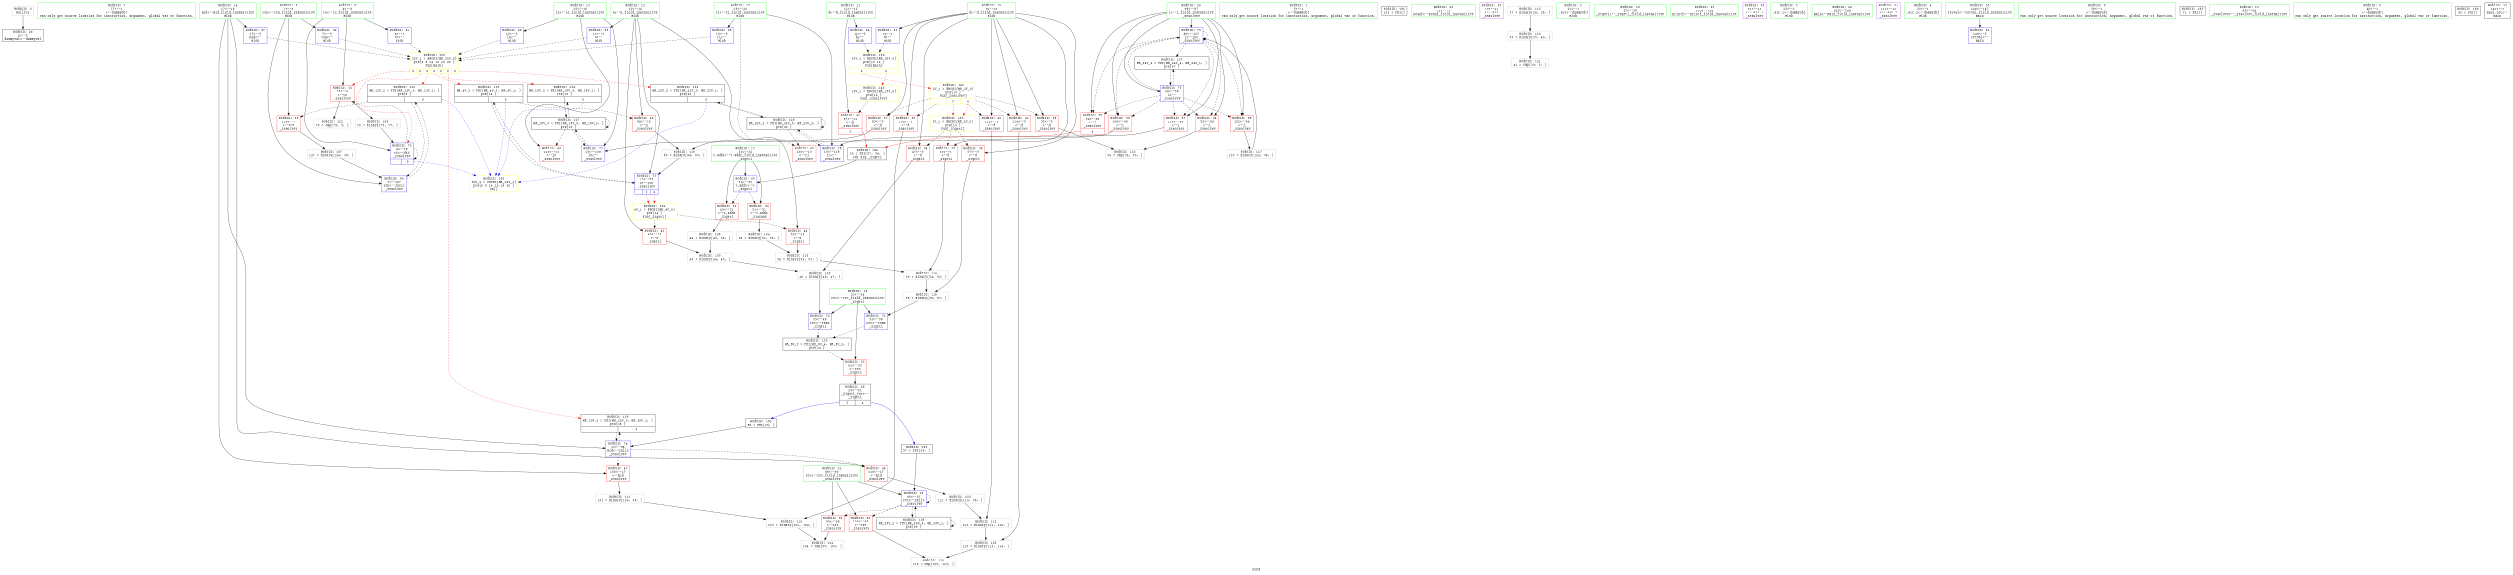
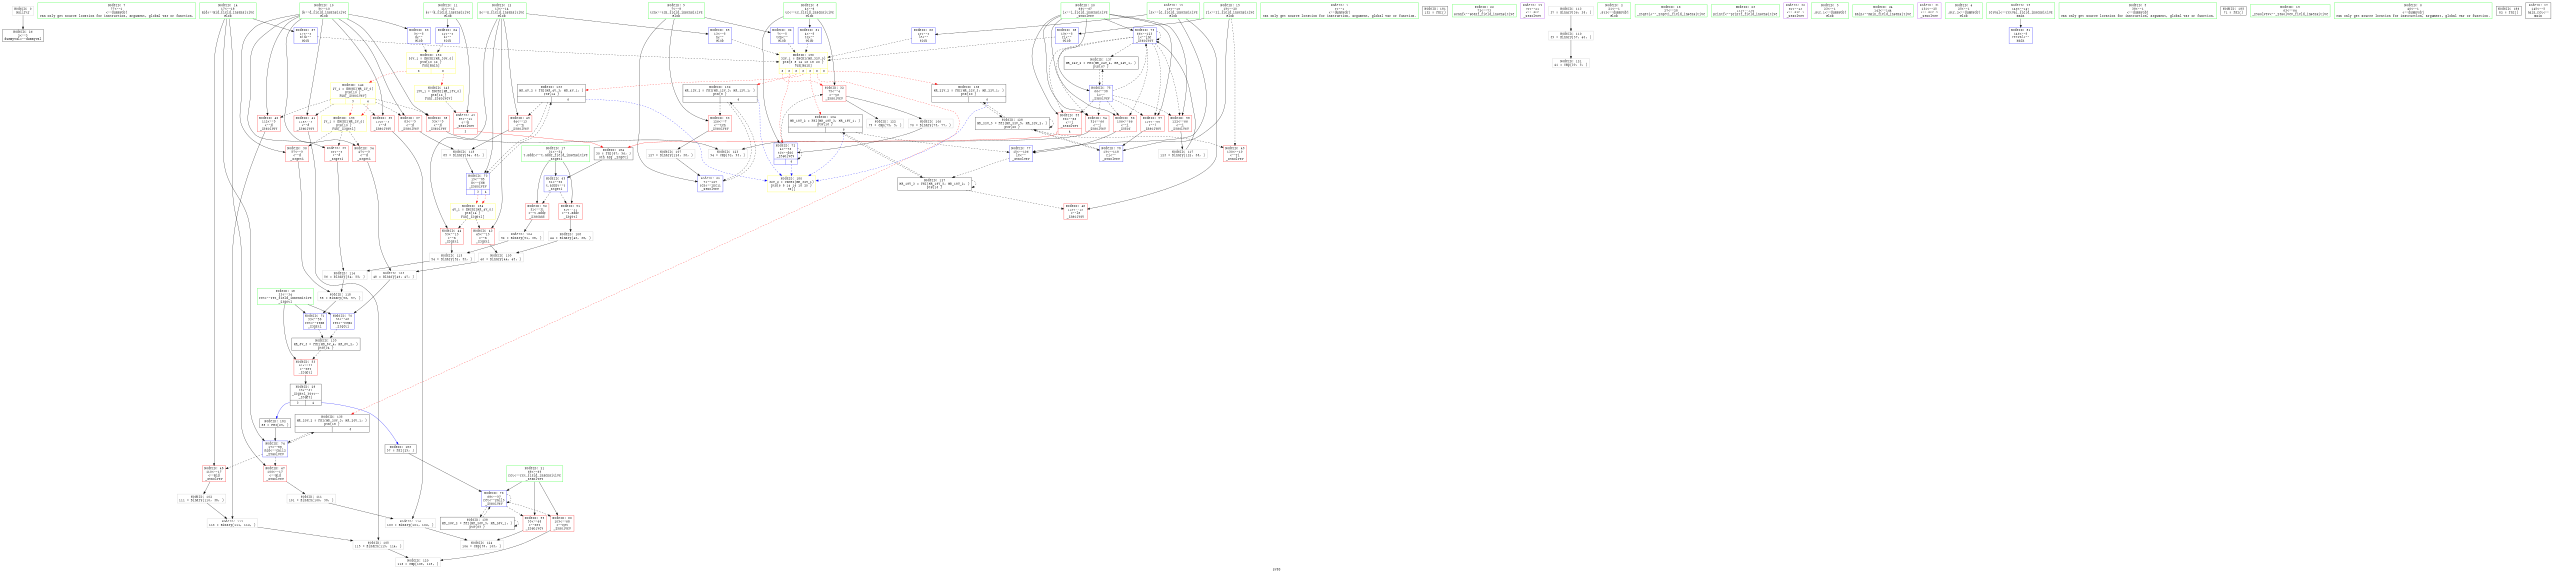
  digraph {
    fontname="Courier Prime"
    label=SVFG
    node [color=red fontname="Courier Prime" shape=record]
    edge [fontname="Courier Prime" style=solid]
    n1 [color=grey label="{NodeID: 0\nNullPtr}"]
    n2 [color=black label="{NodeID: 26\n2\<--3\ndummyVal\<--dummyVal\n}"]
    n3 [color=green label="{NodeID: 7\n77\<--1\n\<--dummyObj\nCan only get source location for instruction, argument, global var or function.}"]
    n4 [color=yellow label="{NodeID: 180\n32V_2 = CSCHI(MR_32V_1)\npts\{6 8 14 16 18 20 \}\nCS[]}" style=double]
    n5 [color=green label="{NodeID: 14\n17\<--18\nmid\<--mid_field_insensitive\nGlob }"]
    n6 [label="{NodeID: 47\n100\<--17\n\<--mid\n_Z5solvev\n}"]
    n7 [label="{NodeID: 48\n110\<--17\n\<--mid\n_Z5solvev\n}"]
    n8 [color=blue label="{NodeID: 67\n17\<--5\nmid\<--\nGlob }"]
    n9 [color=blue label="{NodeID: 74\n17\<--88\nmid\<--call2\n_Z5solvev\n}"]
    n10 [color=grey label="{NodeID: 111\n101 = Binary(100, 38, )\n}"]
    n11 [color=grey label="{NodeID: 102\n111 = Binary(110, 38, )\n}"]
    n12 [color=yellow label="{NodeID: 150\n32V_1 = ENCHI(MR_32V_0)\npts\{6 8 14 16 18 20 \}\nFun[main]|{<s0>6|<s1>6|<s2>6|<s3>6|<s4>6|<s5>6|<s6>6}}" style=double]
    n13 [color=black label="{NodeID: 135\nMR_20V_2 = PHI(MR_20V_3, MR_20V_1, )\npts\{18 \}\n|{|<s1>6}}"]
    n14 [color=grey label="{NodeID: 116\n103 = Binary(101, 102, )\n}"]
    n15 [color=grey label="{NodeID: 112\n113 = Binary(111, 112, )\n}"]
    n16 [color=black label="{NodeID: 132\nMR_12V_2 = PHI(MR_12V_3, MR_12V_1, )\npts\{8 \}\n|{|<s2>6}}"]
    n17 [color=black label="{NodeID: 134\nMR_18V_2 = PHI(MR_18V_3, MR_18V_1, )\npts\{16 \}\n|{|<s1>6}}"]
    n18 [label="{NodeID: 32\n75\<--4\n\<--tc\n_Z5solvev\n}"]
    n19 [color=blue label="{NodeID: 72\n4\<--76\ntc\<--dec\n_Z5solvev\n|{|<s2>6}}"]
    n20 [color=black label="{NodeID: 133\nMR_4V_2 = PHI(MR_4V_3, MR_4V_1, )\npts\{14 \}\n|{|<s2>6}}"]
    n21 [color=black label="{NodeID: 136\nMR_22V_2 = PHI(MR_22V_3, MR_22V_1, )\npts\{20 \}\n|{|<s1>6}}"]
    n22 [color=grey label="{NodeID: 104\n52 = Binary(51, 38, )\n}"]
    n23 [color=grey label="{NodeID: 115\n54 = Binary(52, 53, )\n}"]
    n24 [color=grey label="{NodeID: 114\n56 = Binary(54, 55, )\n}"]
    n25 [color=grey label="{NodeID: 118\n58 = Binary(56, 57, )\n}"]
    n26 [color=green label="{NodeID: 21\n68\<--69\nret\<--ret_field_insensitive\n_Z5solvev\n}"]
    n27 [label="{NodeID: 59\n99\<--68\n\<--ret\n_Z5solvev\n}"]
    n28 [label="{NodeID: 60\n109\<--68\n\<--ret\n_Z5solvev\n}"]
    n29 [color=blue label="{NodeID: 76\n68\<--97\nret\<--call3\n_Z5solvev\n}"]
    n30 [color=grey label="{NodeID: 124\n104 = cmp(99, 103, )\n}"]
    n31 [color=grey label="{NodeID: 120\n116 = cmp(109, 115, )\n}"]
    n32 [color=black label="{NodeID: 138\nMR_26V_2 = PHI(MR_26V_3, MR_26V_1, )\npts\{69 \}\n}"]
    n33 [color=black label="{NodeID: 28\n29\<--61\n_Z3geti_ret\<--\n_Z3geti\n|{<s0>3|<s1>4}}"]
    n34 [color=black label="{NodeID: 182\n88 = PHI(29, )\n}"]
    n35 [color=black label="{NodeID: 183\n97 = PHI(29, )\n}"]
    n36 [color=blue label="{NodeID: 71\n33\<--58\nret\<--rem6\n_Z3geti\n}"]
    n37 [color=black label="{NodeID: 139\nMR_8V_3 = PHI(MR_8V_4, MR_8V_2, )\npts\{34 \}\n}"]
    n38 [label="{NodeID: 53\n61\<--33\n\<--ret\n_Z3geti\n}"]
    n39 [label="{NodeID: 35\n55\<--9\n\<--d\n_Z3geti\n}"]
    n40 [label="{NodeID: 42\n87\<--11\n\<--k\n_Z5solvev\n|{<s0>3}}"]
    n41 [color=black label="{NodeID: 184\n30 = PHI(87, 96, )\n0th arg _Z3geti }"]
    n42 [color=blue label="{NodeID: 69\n31\<--30\nt.addr\<--t\n_Z3geti\n}"]
    n43 [label="{NodeID: 51\n43\<--31\n\<--t.addr\n_Z3geti\n}"]
    n44 [label="{NodeID: 52\n51\<--31\n\<--t.addr\n_Z3scanf\n}"]
    n45 [label="{NodeID: 33\n126\<--7\n\<--tcn\n_Z5solvev\n}"]
    n46 [color=blue label="{NodeID: 80\n7\<--127\ntcn\<--inc11\n_Z5solvev\n}"]
    n47 [color=grey label="{NodeID: 107\n127 = Binary(126, 38, )\n}"]
    n48 [label="{NodeID: 49\n130\<--19\n\<--ri\n_Z5solvev\n}"]
-   n49 [label="{NodeID: 56\n106\<--66\n\<--i\n_Z5solvev\n}"]
+   n49 [label="{NodeID: 56\n106\<--66\n\<--i\n_Z5for\n}"]
    n50 [color=blue label="{NodeID: 77\n15\<--106\nle\<--\n_Z5solvev\n}"]
    n51 [color=black label="{NodeID: 127\nMR_18V_3 = PHI(MR_18V_5, MR_18V_2, )\npts\{16 \}\n}"]
    n52 [label="{NodeID: 46\n129\<--15\n\<--le\n_Z5solvev\n}"]
    n53 [color=blue label="{NodeID: 63\n9\<--5\nd\<--\nGlob }"]
    n54 [color=yellow label="{NodeID: 152\n30V_1 = ENCHI(MR_30V_0)\npts\{10 12 \}\nFun[main]|{<s0>6|<s1>6}}" style=double]
    n55 [color=yellow label="{NodeID: 142\n2V_1 = ENCHI(MR_2V_0)\npts\{10 \}\nFun[_Z5solvev]|{|<s5>3|<s6>4}}" style=double]
    n56 [color=yellow label="{NodeID: 143\n15V_1 = ENCHI(MR_15V_0)\npts\{12 \}\nFun[_Z5solvev]}" style=double]
    n57 [color=yellow label="{NodeID: 153\n2V_1 = ENCHI(MR_2V_0)\npts\{10 \}\nFun[_Z3geti]}" style=double]
    n58 [label="{NodeID: 37\n83\<--9\n\<--d\n_Z5solvev\n}"]
    n59 [label="{NodeID: 38\n93\<--9\n\<--d\n_Z5solvev\n}"]
    n60 [label="{NodeID: 39\n102\<--9\n\<--d\n_Z5solvev\n}"]
    n61 [label="{NodeID: 40\n112\<--9\n\<--d\n_Z5solvev\n}"]
    n62 [label="{NodeID: 41\n114\<--9\n\<--d\n_Z5solvev\n}"]
    n63 [label="{NodeID: 34\n47\<--9\n\<--d\n_Z3geti\n}"]
    n64 [label="{NodeID: 36\n57\<--9\n\<--d\n_Z3geti\n}"]
    n65 [color=grey label="{NodeID: 103\n48 = Binary(46, 47, )\n}"]
    n66 [color=blue label="{NodeID: 70\n33\<--48\nret\<--rem2\n_Z3geti\n}"]
    n67 [color=green label="{NodeID: 1\n5\<--1\n\<--dummyObj\nCan only get source location for instruction, argument, global var or function.}"]
    n68 [color=green label="{NodeID: 8\n4\<--6\ntc\<--tc_field_insensitive\nGlob }"]
    n69 [color=blue label="{NodeID: 61\n4\<--5\ntc\<--\nGlob }"]
    n70 [color=grey label="{NodeID: 106\n76 = Binary(75, 77, )\n}"]
    n71 [color=grey label="{NodeID: 122\n79 = cmp(75, 5, )\n}"]
    n72 [color=black label="{NodeID: 181\n132 = PHI()\n}"]
    n73 [color=green label="{NodeID: 15\n19\<--20\nri\<--ri_field_insensitive\nGlob }"]
    n74 [color=blue label="{NodeID: 68\n19\<--5\nri\<--\nGlob }"]
    n75 [color=blue label="{NodeID: 78\n19\<--118\nri\<--\n_Z5solvev\n}"]
    n76 [color=black label="{NodeID: 128\nMR_22V_3 = PHI(MR_22V_5, MR_22V_2, )\npts\{20 \}\n}"]
    n77 [color=grey label="{NodeID: 105\n115 = Binary(113, 114, )\n}"]
    n78 [color=green label="{NodeID: 22\n72\<--73\nscanf\<--scanf_field_insensitive\n}"]
    n79 [color=purple label="{NodeID: 29\n70\<--21\n\<--.str\n_Z5solvev\n}"]
    n80 [color=grey label="{NodeID: 119\n85 = Binary(84, 83, )\n}"]
    n81 [color=blue label="{NodeID: 73\n13\<--85\nn\<--rem\n_Z5solvev\n|{|<s1>3|<s2>4}}"]
    n82 [color=yellow label="{NodeID: 154\n4V_1 = ENCHI(MR_4V_0)\npts\{14 \}\nFun[_Z3geti]}" style=double]
    n83 [label="{NodeID: 45\n84\<--13\n\<--n\n_Z5solvev\n}"]
    n84 [label="{NodeID: 43\n45\<--13\n\<--n\n_Z3geti\n}"]
    n85 [label="{NodeID: 44\n53\<--13\n\<--n\n_Z3geti\n}"]
    n86 [color=grey label="{NodeID: 109\n46 = Binary(44, 45, )\n}"]
    n87 [color=grey label="{NodeID: 113\n37 = Binary(36, 38, )\n}"]
    n88 [color=grey label="{NodeID: 110\n39 = Binary(37, 40, )\n}"]
    n89 [color=grey label="{NodeID: 121\n41 = cmp(39, 5, )\n}"]
    n90 [label="{NodeID: 57\n118\<--66\n\<--i\n_Z5solvev\n}"]
    n91 [color=blue label="{NodeID: 64\n11\<--5\nk\<--\nGlob }"]
    n92 [color=green label="{NodeID: 2\n21\<--1\n.str\<--dummyObj\nGlob }"]
    n93 [color=green label="{NodeID: 9\n7\<--8\ntcn\<--tcn_field_insensitive\nGlob }"]
    n94 [color=blue label="{NodeID: 62\n7\<--5\ntcn\<--\nGlob }"]
    n95 [color=green label="{NodeID: 16\n27\<--28\n_Z3geti\<--_Z3geti_field_insensitive\n}"]
    n96 [color=green label="{NodeID: 23\n133\<--134\nprintf\<--printf_field_insensitive\n}"]
    n97 [color=purple label="{NodeID: 30\n81\<--23\n\<--.str.1\n_Z5solvev\n}"]
    n98 [color=grey label="{NodeID: 108\n44 = Binary(43, 38, )\n}"]
    n99 [label="{NodeID: 58\n122\<--66\n\<--i\n_Z5solvev\n}"]
    n100 [color=grey label="{NodeID: 117\n123 = Binary(122, 38, )\n}"]
    n101 [color=blue label="{NodeID: 79\n66\<--123\ni\<--inc\n_Z5solvev\n}"]
    n102 [label="{NodeID: 54\n92\<--66\n\<--i\n_Z5solvev\n}"]
    n103 [label="{NodeID: 55\n96\<--66\n\<--i\n_Z5solvev\n|{<s0>4}}"]
    n104 [color=black label="{NodeID: 137\nMR_24V_2 = PHI(MR_24V_4, MR_24V_1, )\npts\{67 \}\n}"]
    n105 [color=blue label="{NodeID: 65\n13\<--5\nn\<--\nGlob }"]
    n106 [color=grey label="{NodeID: 123\n94 = cmp(92, 93, )\n}"]
    n107 [color=blue label="{NodeID: 75\n66\<--38\ni\<--\n_Z5solvev\n}"]
    n108 [color=green label="{NodeID: 3\n23\<--1\n.str.1\<--dummyObj\nGlob }"]
    n109 [color=green label="{NodeID: 10\n9\<--10\nd\<--d_field_insensitive\nGlob }"]
    n110 [color=green label="{NodeID: 17\n31\<--32\nt.addr\<--t.addr_field_insensitive\n_Z3geti\n}"]
    n111 [color=green label="{NodeID: 24\n143\<--144\nmain\<--main_field_insensitive\n}"]
    n112 [color=purple label="{NodeID: 31\n131\<--25\n\<--.str.2\n_Z5solvev\n}"]
    n113 [color=blue label="{NodeID: 66\n15\<--5\nle\<--\nGlob }"]
    n114 [color=green label="{NodeID: 4\n25\<--1\n.str.2\<--dummyObj\nGlob }"]
    n115 [color=green label="{NodeID: 11\n11\<--12\nk\<--k_field_insensitive\nGlob }"]
    n116 [color=green label="{NodeID: 18\n33\<--34\nret\<--ret_field_insensitive\n_Z3geti\n}"]
    n117 [color=green label="{NodeID: 25\n146\<--147\nretval\<--retval_field_insensitive\nmain\n}"]
    n118 [color=blue label="{NodeID: 81\n146\<--5\nretval\<--\nmain\n}"]
    n119 [color=green label="{NodeID: 5\n38\<--1\n\<--dummyObj\nCan only get source location for instruction, argument, global var or function.}"]
    n120 [color=green label="{NodeID: 12\n13\<--14\nn\<--n_field_insensitive\nGlob }"]
    n121 [color=black label="{NodeID: 185\n71 = PHI()\n}"]
    n122 [color=green label="{NodeID: 19\n63\<--64\n_Z5solvev\<--_Z5solvev_field_insensitive\n}"]
    n123 [color=green label="{NodeID: 6\n40\<--1\n\<--dummyObj\nCan only get source location for instruction, argument, global var or function.}"]
    n124 [color=green label="{NodeID: 13\n15\<--16\nle\<--le_field_insensitive\nGlob }"]
    n125 [color=black label="{NodeID: 186\n82 = PHI()\n}"]
    n126 [color=green label="{NodeID: 20\n66\<--67\ni\<--i_field_insensitive\n_Z5solvev\n}"]
    n127 [color=black label="{NodeID: 27\n145\<--5\nmain_ret\<--\nmain\n}"]
    n1 -> n2
    n5 -> n6
    n5 -> n7
    n5 -> n8
    n5 -> n9
    n6 -> n10
    n7 -> n11
    n8 -> n12 [style=dashed]
    n9 -> n6 [style=dashed]
    n9 -> n7 [style=dashed]
    n9 -> n13 [style=dashed]
    n10 -> n14
    n11 -> n15
    n12 -> n13 [color=red style=dashed tailport=s5]
    n12 -> n16 [color=red style=dashed tailport=s2]
    n12 -> n17 [color=red style=dashed tailport=s4]
    n12 -> n18 [color=red style=dashed tailport=s0]
    n12 -> n19 [color=red style=dashed tailport=s1]
    n12 -> n20 [color=red style=dashed tailport=s3]
    n12 -> n21 [color=red style=dashed tailport=s6]
    n13 -> n9 [style=dashed]
    n14 -> n30
    n15 -> n77
    n16 -> n4 [color=blue style=dashed tailport=s2]
    n16 -> n45 [style=dashed]
    n16 -> n46 [style=dashed]
    n17 -> n4 [color=blue style=dashed tailport=s1]
    n17 -> n51 [style=dashed]
    n18 -> n70
    n18 -> n71
    n19 -> n4 [color=blue style=dashed tailport=s2]
    n19 -> n18 [style=dashed]
    n19 -> n19 [style=dashed]
    n20 -> n4 [color=blue style=dashed tailport=s2]
    n20 -> n81 [style=dashed]
    n20 -> n83 [style=dashed]
    n21 -> n4 [color=blue style=dashed tailport=s1]
    n21 -> n76 [style=dashed]
    n22 -> n23
    n23 -> n24
    n24 -> n25
    n25 -> n36
    n26 -> n27
    n26 -> n28
    n26 -> n29
    n27 -> n30
    n28 -> n31
    n29 -> n27 [style=dashed]
    n29 -> n28 [style=dashed]
    n29 -> n29 [style=dashed]
    n29 -> n32 [style=dashed]
    n32 -> n29 [style=dashed]
    n32 -> n32 [style=dashed]
    n33 -> n34 [color=blue tailport=s0]
    n33 -> n35 [color=blue tailport=s1]
    n34 -> n9
    n35 -> n29
    n36 -> n37 [style=dashed]
    n37 -> n38 [style=dashed]
    n38 -> n33
    n39 -> n24
    n40 -> n41 [color=red tailport=s0]
    n41 -> n42
    n42 -> n43 [style=dashed]
    n42 -> n44 [style=dashed]
    n43 -> n98
    n44 -> n22
    n45 -> n47
    n46 -> n16 [style=dashed]
    n47 -> n46
    n49 -> n50
    n50 -> n51 [style=dashed]
    n51 -> n17 [style=dashed]
-   n51 -> n50 [style=dashed]
+   n17 -> n50 [style=dashed]
    n51 -> n51 [style=dashed]
    n51 -> n52 [style=dashed]
    n53 -> n54 [style=dashed]
    n54 -> n55 [color=red style=dashed tailport=s0]
    n54 -> n56 [color=red style=dashed tailport=s1]
    n55 -> n57 [color=red style=dashed tailport=s5]
    n55 -> n57 [color=red style=dashed tailport=s6]
    n55 -> n58 [style=dashed]
    n55 -> n59 [style=dashed]
    n55 -> n60 [style=dashed]
    n55 -> n61 [style=dashed]
    n55 -> n62 [style=dashed]
    n56 -> n40 [style=dashed]
    n57 -> n39 [style=dashed]
    n57 -> n63 [style=dashed]
    n57 -> n64 [style=dashed]
    n58 -> n80
    n59 -> n106
    n60 -> n14
    n61 -> n15
    n62 -> n77
    n63 -> n65
    n64 -> n25
    n65 -> n66
    n66 -> n37 [style=dashed]
    n68 -> n18
    n68 -> n19
    n68 -> n69
    n69 -> n12 [style=dashed]
    n70 -> n19
    n73 -> n48 [style=dashed]
    n73 -> n74
    n73 -> n75
    n74 -> n12 [style=dashed]
    n75 -> n76 [style=dashed]
    n76 -> n21 [style=dashed]
    n76 -> n48 [style=dashed]
    n76 -> n75 [style=dashed]
    n76 -> n76 [style=dashed]
    n77 -> n31
    n80 -> n81
    n81 -> n20 [style=dashed]
    n81 -> n82 [color=red style=dashed tailport=s1]
    n81 -> n82 [color=red style=dashed tailport=s2]
    n82 -> n84 [style=dashed]
    n82 -> n85 [style=dashed]
    n83 -> n80
    n84 -> n86
    n85 -> n23
    n86 -> n65
    n87 -> n88
    n88 -> n89
    n90 -> n75
    n91 -> n54 [style=dashed]
    n93 -> n45
    n93 -> n46
    n93 -> n94
    n94 -> n12 [style=dashed]
    n98 -> n86
    n99 -> n100
    n100 -> n101
    n101 -> n49 [style=dashed]
    n101 -> n90 [style=dashed]
    n101 -> n99 [style=dashed]
    n101 -> n101 [style=dashed]
    n101 -> n102 [style=dashed]
    n101 -> n103 [style=dashed]
    n101 -> n104 [style=dashed]
    n102 -> n106
    n103 -> n41 [color=red tailport=s0]
    n104 -> n107 [style=dashed]
    n105 -> n12 [style=dashed]
    n107 -> n49 [style=dashed]
    n107 -> n90 [style=dashed]
    n107 -> n99 [style=dashed]
    n107 -> n101 [style=dashed]
    n107 -> n102 [style=dashed]
    n107 -> n103 [style=dashed]
    n107 -> n104 [style=dashed]
    n109 -> n39
    n109 -> n53
    n109 -> n58
    n109 -> n59
    n109 -> n60
    n109 -> n61
    n109 -> n62
    n109 -> n63
    n109 -> n64
    n110 -> n42
    n110 -> n43
    n110 -> n44
    n113 -> n12 [style=dashed]
    n115 -> n40
    n115 -> n91
    n116 -> n36
    n116 -> n38
    n116 -> n66
    n117 -> n118
    n120 -> n81
    n120 -> n83
    n120 -> n84
    n120 -> n85
    n120 -> n105
    n124 -> n50
    n124 -> n52
    n124 -> n113
    n126 -> n49
    n126 -> n90
    n126 -> n99
    n126 -> n101
    n126 -> n102
    n126 -> n103
    n126 -> n107
  }
